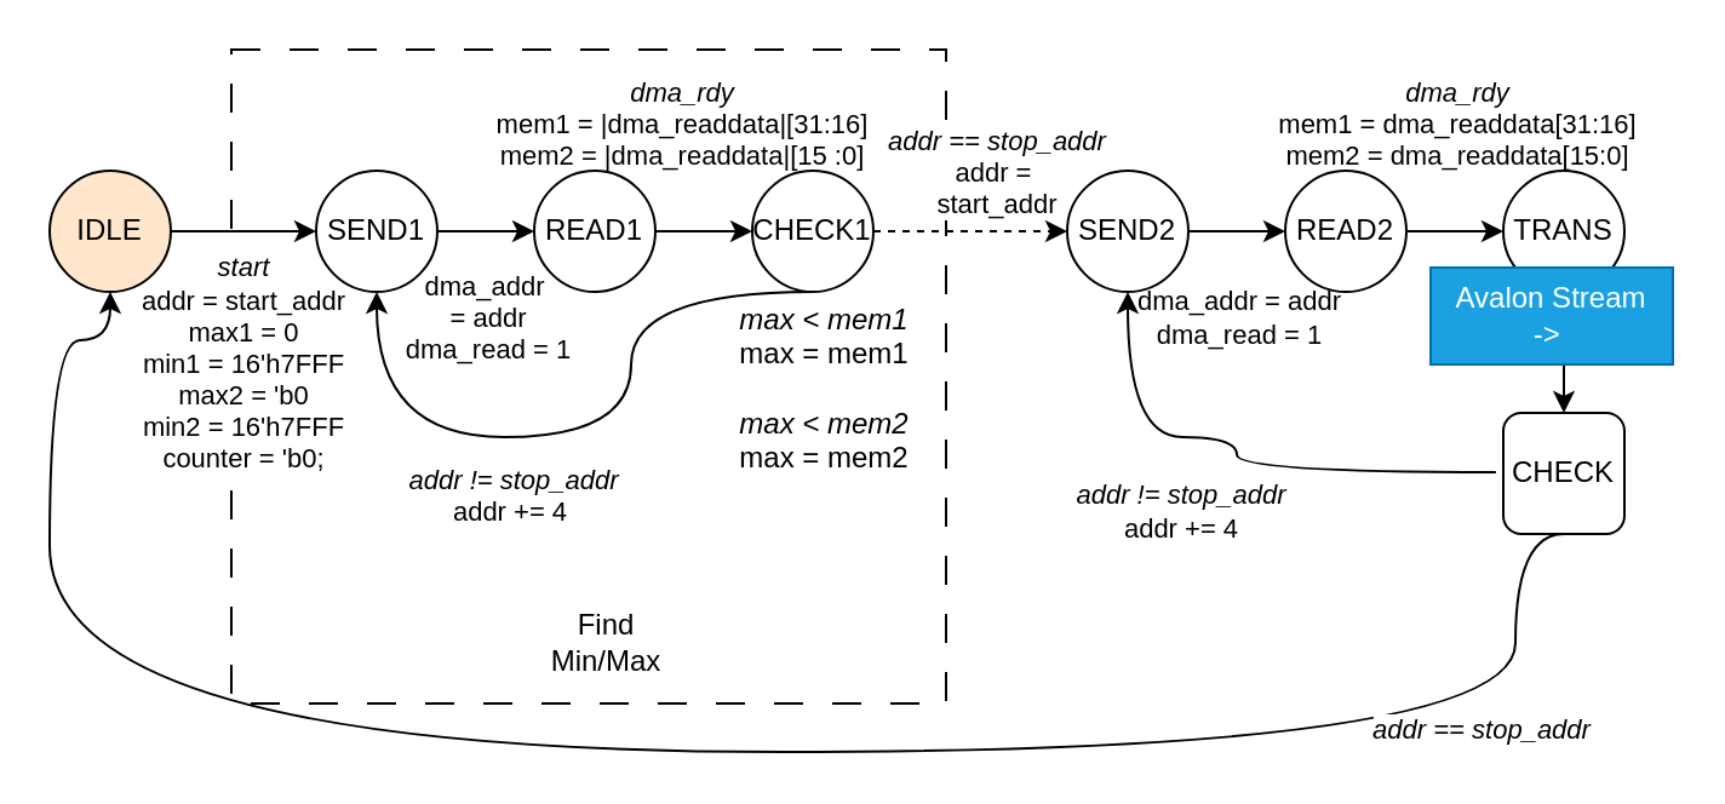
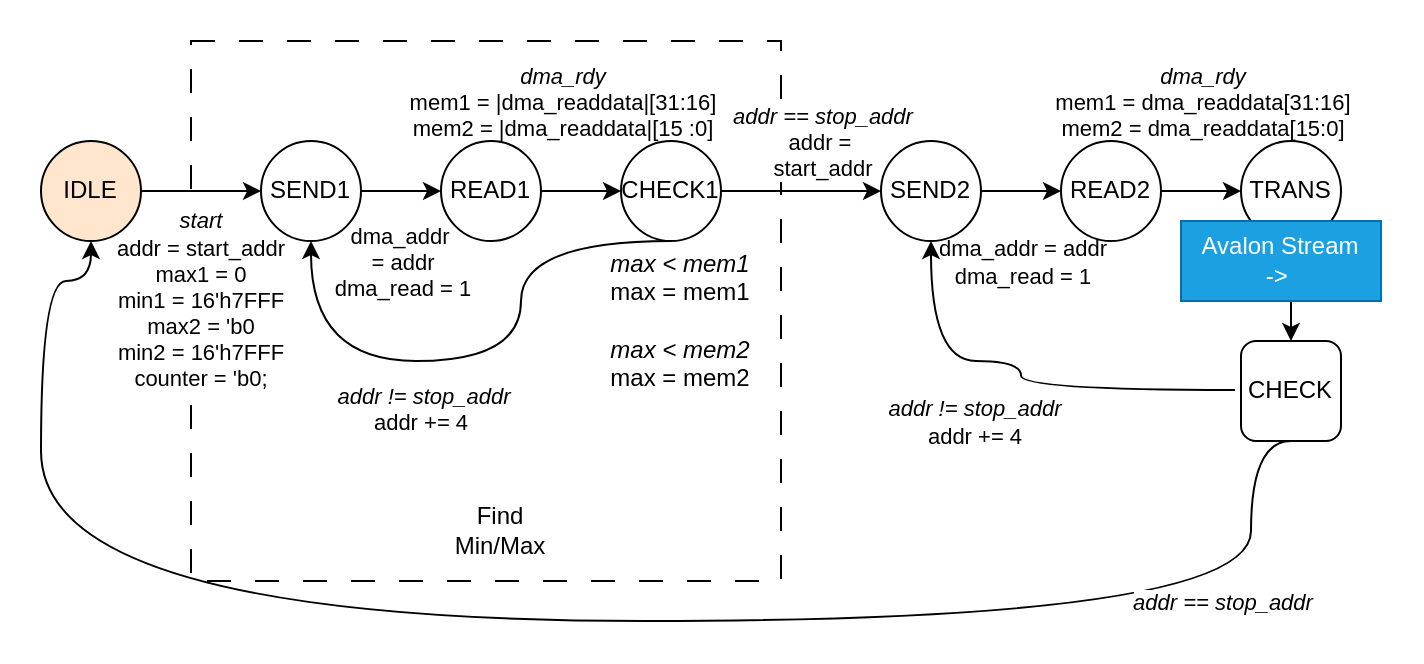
  <mxCell id="0" />
  <mxCell id="1" parent="0" />
  <mxCell id="2" value="" style="rounded=0;whiteSpace=wrap;html=1;dashed=1;dashPattern=12 12;" parent="1" vertex="1"><mxGeometry x="95" width="295" height="270" as="geometry" y="20" /></mxCell>
  <mxCell id="3" value="&lt;i&gt;start&lt;br&gt;&lt;/i&gt;&lt;div&gt;addr = start_addr&lt;/div&gt;&lt;div&gt;max1 = 0&lt;/div&gt;&lt;div&gt;min1 = 16'h7FFF&lt;/div&gt;&lt;div&gt;max2 = 'b0&lt;/div&gt;&lt;div&gt;min2 = 16'h7FFF&lt;/div&gt;&lt;div&gt;counter = 'b0;&lt;/div&gt;" style="edgeStyle=orthogonalEdgeStyle;rounded=0;orthogonalLoop=1;jettySize=auto;html=1;exitX=1;exitY=0.5;exitDx=0;exitDy=0;entryX=0;entryY=0.5;entryDx=0;entryDy=0;" parent="1" source="4" target="7" edge="1"><mxGeometry y="-55" relative="1" as="geometry"><mxPoint as="offset" /></mxGeometry></mxCell>
  <mxCell id="4" value="IDLE" style="ellipse;whiteSpace=wrap;html=1;fillColor=#ffe6cc;" parent="1" vertex="1"><mxGeometry x="20" y="70" width="50" height="50" as="geometry" /></mxCell>
  <mxCell id="5" style="edgeStyle=orthogonalEdgeStyle;rounded=0;orthogonalLoop=1;jettySize=auto;html=1;exitX=1;exitY=0.5;exitDx=0;exitDy=0;entryX=0;entryY=0.5;entryDx=0;entryDy=0;" parent="1" source="7" target="10" edge="1"><mxGeometry relative="1" as="geometry" /></mxCell>
  <mxCell id="6" value="&lt;div&gt;dma_addr&amp;nbsp;&lt;/div&gt;&lt;div&gt;= addr&lt;/div&gt;&lt;div&gt;dma_read = 1&lt;span style=&quot;&quot;&gt;&lt;/span&gt;&lt;/div&gt;" style="edgeLabel;html=1;align=center;verticalAlign=middle;resizable=0;points=[];" parent="5" vertex="1" connectable="0"><mxGeometry x="-0.101" y="-1" relative="1" as="geometry"><mxPoint x="2" y="34" as="offset" /></mxGeometry></mxCell>
  <mxCell id="7" value="SEND1" style="ellipse;whiteSpace=wrap;html=1;" parent="1" vertex="1"><mxGeometry x="130" y="70" width="50" height="50" as="geometry" /></mxCell>
  <mxCell id="8" style="edgeStyle=orthogonalEdgeStyle;rounded=0;orthogonalLoop=1;jettySize=auto;html=1;exitX=1;exitY=0.5;exitDx=0;exitDy=0;" parent="1" source="10" target="15" edge="1"><mxGeometry relative="1" as="geometry" /></mxCell>
  <mxCell id="9" value="&lt;i&gt;dma_rdy&lt;/i&gt;&lt;div&gt;mem1 = |dma_readdata|[31:16]&lt;br&gt;&lt;/div&gt;&lt;div&gt;mem2 = |dma_readdata|[15 :0]&lt;br&gt;&lt;/div&gt;" style="edgeLabel;html=1;align=center;verticalAlign=middle;resizable=0;points=[];" parent="8" vertex="1" connectable="0"><mxGeometry x="-0.496" relative="1" as="geometry"><mxPoint y="-45" as="offset" /></mxGeometry></mxCell>
  <mxCell id="10" value="READ1" style="ellipse;whiteSpace=wrap;html=1;" parent="1" vertex="1"><mxGeometry x="220" y="70" width="50" height="50" as="geometry" /></mxCell>
  <mxCell id="11" style="edgeStyle=orthogonalEdgeStyle;rounded=0;orthogonalLoop=1;jettySize=auto;html=1;exitX=0.5;exitY=1;exitDx=0;exitDy=0;entryX=0.5;entryY=1;entryDx=0;entryDy=0;curved=1;" parent="1" source="15" target="7" edge="1"><mxGeometry relative="1" as="geometry"><Array as="points"><mxPoint x="260" y="120" /><mxPoint x="260" y="180" /><mxPoint x="155" y="180" /></Array></mxGeometry></mxCell>
  <mxCell id="12" value="&lt;i&gt;&amp;nbsp;addr != stop_addr&lt;br&gt;&lt;/i&gt;addr += 4&lt;div&gt;&lt;br/&gt;&lt;/div&gt;" style="edgeLabel;html=1;align=center;verticalAlign=middle;resizable=0;points=[];" parent="11" vertex="1" connectable="0"><mxGeometry x="0.17" y="-3" relative="1" as="geometry"><mxPoint x="-10" y="33" as="offset" /></mxGeometry></mxCell>
- <mxCell id="13" style="edgeStyle=orthogonalEdgeStyle;rounded=0;orthogonalLoop=1;jettySize=auto;html=1;exitX=1;exitY=0.5;exitDx=0;exitDy=0;entryX=0;entryY=0.5;entryDx=0;entryDy=0;dashed=1;" parent="1" source="15" target="18" edge="1"><mxGeometry relative="1" as="geometry" /></mxCell>
+ <mxCell id="13" style="edgeStyle=orthogonalEdgeStyle;rounded=0;orthogonalLoop=1;jettySize=auto;html=1;exitX=1;exitY=0.5;exitDx=0;exitDy=0;entryX=0;entryY=0.5;entryDx=0;entryDy=0;" parent="1" source="15" target="18" edge="1"><mxGeometry relative="1" as="geometry" /></mxCell>
  <mxCell id="14" value="&lt;i&gt;addr ==&amp;nbsp;&lt;/i&gt;&lt;i&gt;stop_addr&lt;/i&gt;&lt;br&gt;addr =&amp;nbsp;&lt;div&gt;start_addr&lt;br&gt;&lt;/div&gt;" style="edgeLabel;html=1;align=center;verticalAlign=middle;resizable=0;points=[];" parent="13" vertex="1" connectable="0"><mxGeometry x="-0.33" y="1" relative="1" as="geometry"><mxPoint x="23" y="-24" as="offset" /></mxGeometry></mxCell>
  <mxCell id="15" value="CHECK1" style="ellipse;whiteSpace=wrap;html=1;" parent="1" vertex="1"><mxGeometry x="310" y="70" width="50" height="50" as="geometry" /></mxCell>
  <mxCell id="16" style="edgeStyle=orthogonalEdgeStyle;rounded=0;orthogonalLoop=1;jettySize=auto;html=1;exitX=1;exitY=0.5;exitDx=0;exitDy=0;entryX=0;entryY=0.5;entryDx=0;entryDy=0;" parent="1" source="18" target="21" edge="1"><mxGeometry relative="1" as="geometry" /></mxCell>
  <mxCell id="17" value="&lt;div&gt;dma_addr = addr&lt;/div&gt;&lt;div&gt;dma_read = 1&lt;/div&gt;" style="edgeLabel;html=1;align=center;verticalAlign=middle;resizable=0;points=[];" parent="16" vertex="1" connectable="0"><mxGeometry x="-0.127" relative="1" as="geometry"><mxPoint x="3" y="35" as="offset" /></mxGeometry></mxCell>
  <mxCell id="18" value="SEND2" style="ellipse;whiteSpace=wrap;html=1;" parent="1" vertex="1"><mxGeometry x="440" y="70" width="50" height="50" as="geometry" /></mxCell>
  <mxCell id="19" style="edgeStyle=orthogonalEdgeStyle;rounded=0;orthogonalLoop=1;jettySize=auto;html=1;exitX=1;exitY=0.5;exitDx=0;exitDy=0;" parent="1" source="21" target="25" edge="1"><mxGeometry relative="1" as="geometry" /></mxCell>
  <mxCell id="20" value="&lt;i&gt;dma_rdy&lt;/i&gt;&lt;div&gt;mem1 = dma_readdata[31:16]&lt;br&gt;&lt;/div&gt;&lt;div&gt;mem2 = dma_readdata[15:0]&lt;/div&gt;" style="edgeLabel;html=1;align=center;verticalAlign=middle;resizable=0;points=[];" parent="19" vertex="1" connectable="0"><mxGeometry x="-0.364" relative="1" as="geometry"><mxPoint x="7" y="-45" as="offset" /></mxGeometry></mxCell>
  <mxCell id="21" value="READ2" style="ellipse;whiteSpace=wrap;html=1;" parent="1" vertex="1"><mxGeometry x="530" y="70" width="50" height="50" as="geometry" /></mxCell>
  <mxCell id="22" style="edgeStyle=orthogonalEdgeStyle;rounded=0;orthogonalLoop=1;jettySize=auto;html=1;exitX=-0.061;exitY=0.49;exitDx=0;exitDy=0;entryX=0.5;entryY=1;entryDx=0;entryDy=0;curved=1;exitPerimeter=0;" parent="1" source="29" target="18" edge="1"><mxGeometry relative="1" as="geometry"><Array as="points"><mxPoint x="510" y="194" /><mxPoint x="510" y="180" /><mxPoint x="465" y="180" /></Array></mxGeometry></mxCell>
  <mxCell id="23" value="&lt;i&gt;addr != stop_addr&lt;br&gt;&lt;/i&gt;addr += 4" style="edgeLabel;html=1;align=center;verticalAlign=middle;resizable=0;points=[];" parent="22" vertex="1" connectable="0"><mxGeometry x="0.353" y="-3" relative="1" as="geometry"><mxPoint x="8" y="33" as="offset" /></mxGeometry></mxCell>
  <mxCell id="24" style="edgeStyle=orthogonalEdgeStyle;rounded=0;orthogonalLoop=1;jettySize=auto;html=1;exitX=0.5;exitY=1;exitDx=0;exitDy=0;" parent="1" source="25" target="29" edge="1"><mxGeometry relative="1" as="geometry" /></mxCell>
  <mxCell id="25" value="TRANS" style="ellipse;whiteSpace=wrap;html=1;" parent="1" vertex="1"><mxGeometry x="620" y="70" width="50" height="50" as="geometry" /></mxCell>
  <mxCell id="26" style="edgeStyle=orthogonalEdgeStyle;rounded=0;orthogonalLoop=1;jettySize=auto;html=1;exitX=0.5;exitY=1;exitDx=0;exitDy=0;entryX=0.5;entryY=1;entryDx=0;entryDy=0;curved=1;" parent="1" source="29" target="4" edge="1"><mxGeometry relative="1" as="geometry"><Array as="points"><mxPoint x="625" y="310" /><mxPoint x="20" y="310" /><mxPoint x="20" y="140" /><mxPoint x="45" y="140" /></Array></mxGeometry></mxCell>
  <mxCell id="27" value="&lt;i&gt;addr ==&amp;nbsp;&lt;/i&gt;&lt;i&gt;stop_addr&lt;/i&gt;" style="edgeLabel;html=1;align=center;verticalAlign=middle;resizable=0;points=[];" parent="26" vertex="1" connectable="0"><mxGeometry x="-0.708" y="-5" relative="1" as="geometry"><mxPoint x="11" y="-5" as="offset" /></mxGeometry></mxCell>
  <mxCell id="28" value="&lt;div&gt;&lt;i&gt;max &amp;lt; mem1&lt;/i&gt;&lt;/div&gt;&lt;div&gt;max = mem1&lt;/div&gt;&lt;div&gt;&lt;br&gt;&lt;/div&gt;&lt;div&gt;&lt;div&gt;&lt;i&gt;max &amp;lt; mem2&lt;/i&gt;&lt;/div&gt;&lt;div&gt;max = mem2&lt;/div&gt;&lt;/div&gt;" style="text;html=1;align=center;verticalAlign=middle;whiteSpace=wrap;rounded=0;" parent="1" vertex="1"><mxGeometry x="300" y="120" width="80" height="80" as="geometry" /></mxCell>
  <mxCell id="29" value="CHECK" style="whiteSpace=wrap;html=1;rounded=1;" parent="1" vertex="1"><mxGeometry x="620" y="170" width="50" height="50" as="geometry" /></mxCell>
  <mxCell id="30" value="Avalon Stream&lt;br&gt;-&amp;gt;&amp;nbsp;" style="rounded=0;whiteSpace=wrap;html=1;fillColor=#1ba1e2;fontColor=#ffffff;strokeColor=#006EAF;" parent="1" vertex="1"><mxGeometry x="590" y="110" width="100" height="40" as="geometry" /></mxCell>
  <mxCell id="31" value="Find Min/Max" style="text;html=1;align=center;verticalAlign=middle;whiteSpace=wrap;rounded=0;" parent="1" vertex="1"><mxGeometry x="220" y="250" width="60" height="30" as="geometry" /></mxCell>
